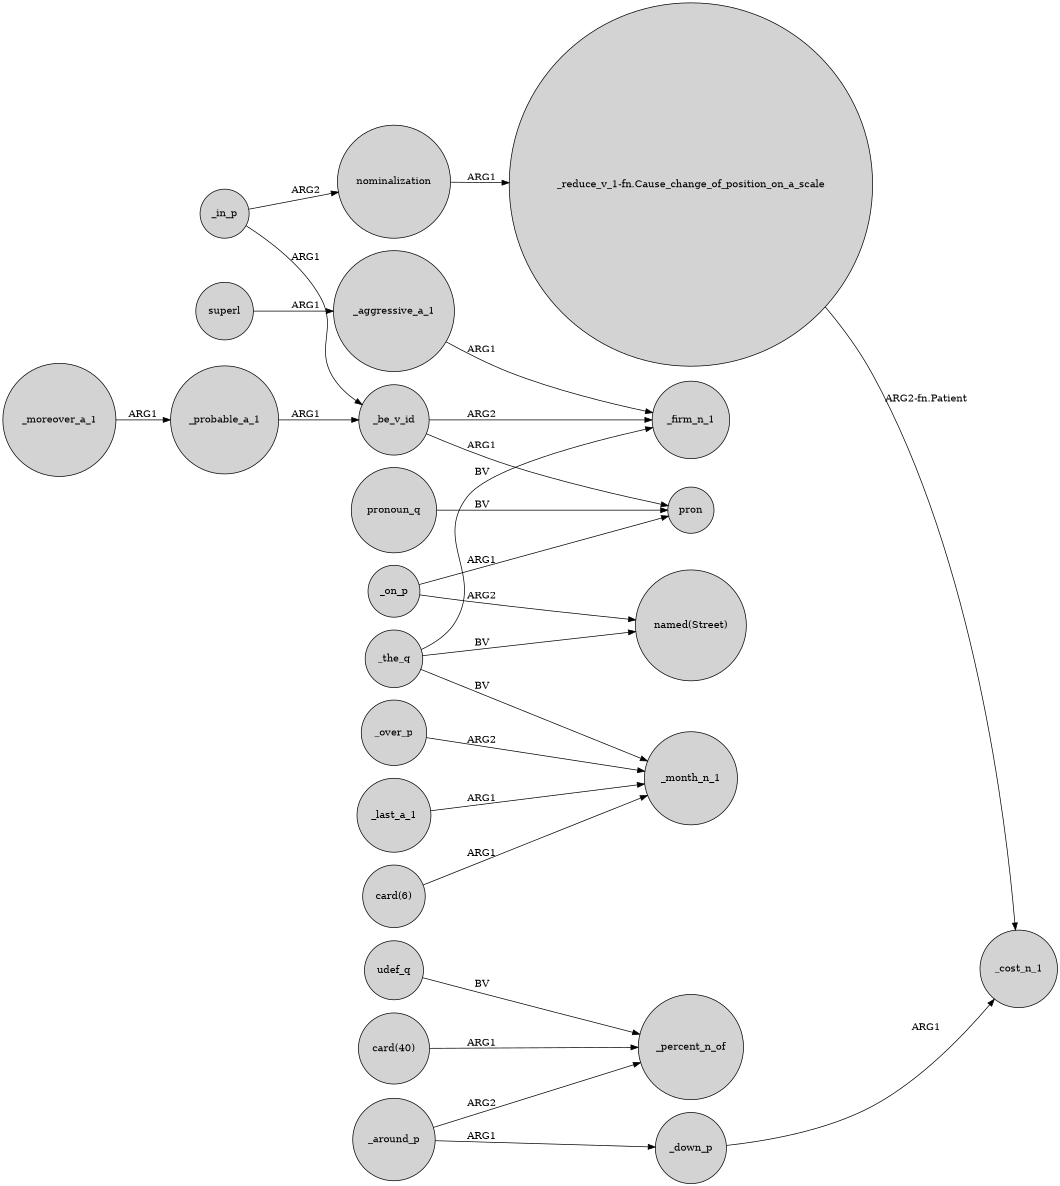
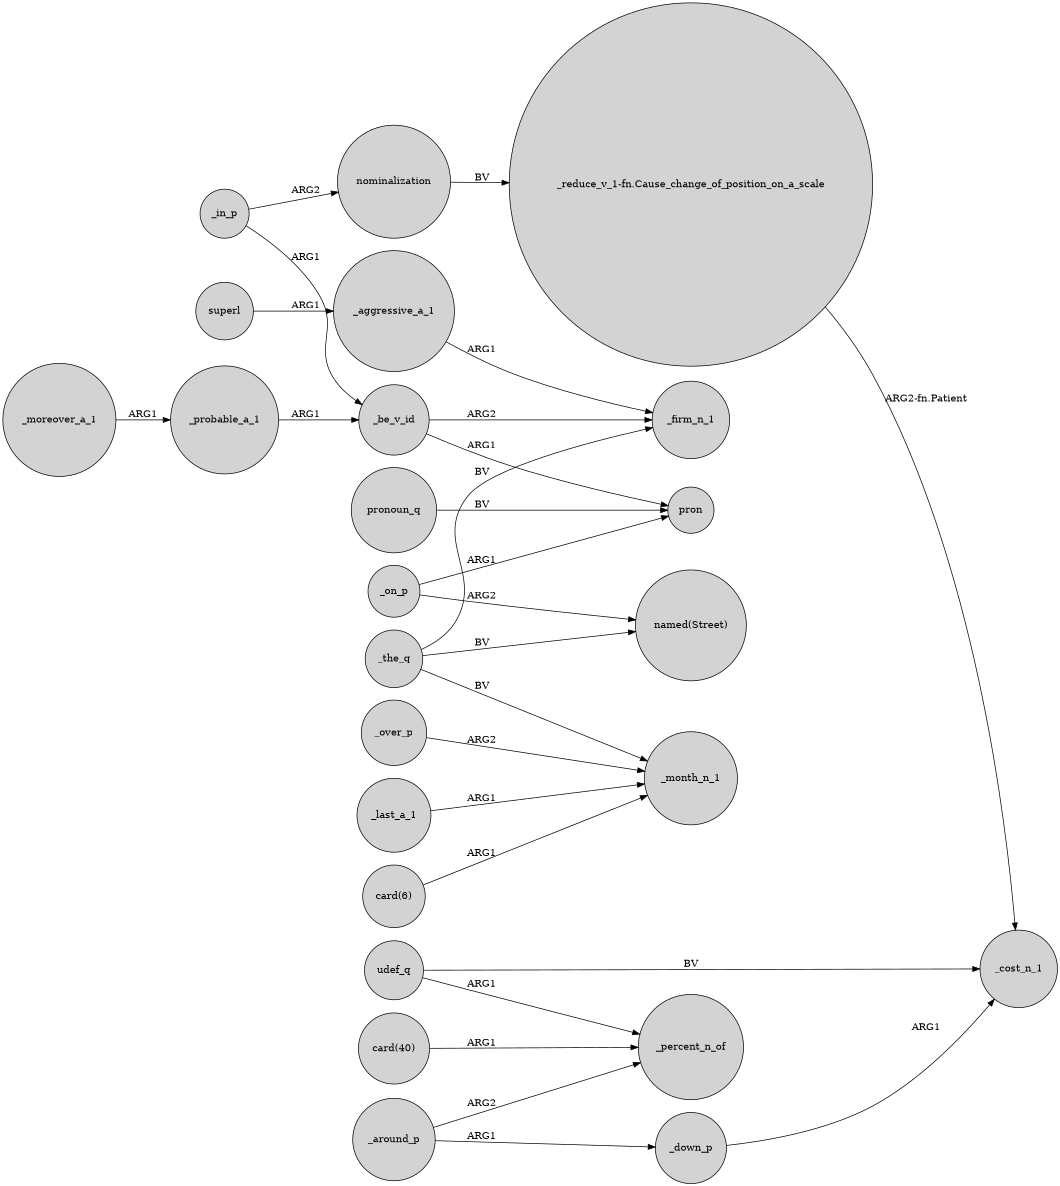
  digraph {
    rankdir=LR
    node [shape=circle style=filled]
    _probable_a_1
    _be_v_id
    _firm_n_1
    pron
    "card(40)"
    _percent_n_of
    _on_p
    "named(Street)"
    _over_p
    _month_n_1
    superl
    _aggressive_a_1
    nominalization
    "_reduce_v_1-fn.Cause_change_of_position_on_a_scale"
    _cost_n_1
    udef_q
    pronoun_q
    _the_q
    _around_p
    _down_p
    _in_p
    _moreover_a_1
    _last_a_1
    "card(6)"
    _probable_a_1 -> _be_v_id [label=ARG1]
    _be_v_id -> _firm_n_1 [label=ARG2]
    _be_v_id -> pron [label=ARG1]
    "card(40)" -> _percent_n_of [label=ARG1]
    _on_p -> pron [label=ARG1]
    _on_p -> "named(Street)" [label=ARG2]
    _over_p -> _month_n_1 [label=ARG2]
    superl -> _aggressive_a_1 [label=ARG1]
    _aggressive_a_1 -> _firm_n_1 [label=ARG1]
-   nominalization -> "_reduce_v_1-fn.Cause_change_of_position_on_a_scale" [label=ARG1]
+   nominalization -> "_reduce_v_1-fn.Cause_change_of_position_on_a_scale" [label=BV]
    "_reduce_v_1-fn.Cause_change_of_position_on_a_scale" -> _cost_n_1 [label="ARG2-fn.Patient"]
-   udef_q -> _percent_n_of [label=BV]
+   udef_q -> _percent_n_of [label=ARG1]
+   udef_q -> _cost_n_1 [label=BV]
    pronoun_q -> pron [label=BV]
    _the_q -> _firm_n_1 [label=BV]
    _the_q -> "named(Street)" [label=BV]
    _the_q -> _month_n_1 [label=BV]
    _around_p -> _percent_n_of [label=ARG2]
    _around_p -> _down_p [label=ARG1]
    _down_p -> _cost_n_1 [label=ARG1]
    _in_p -> _be_v_id [label=ARG1]
    _in_p -> nominalization [label=ARG2]
    _moreover_a_1 -> _probable_a_1 [label=ARG1]
    _last_a_1 -> _month_n_1 [label=ARG1]
    "card(6)" -> _month_n_1 [label=ARG1]
  }
